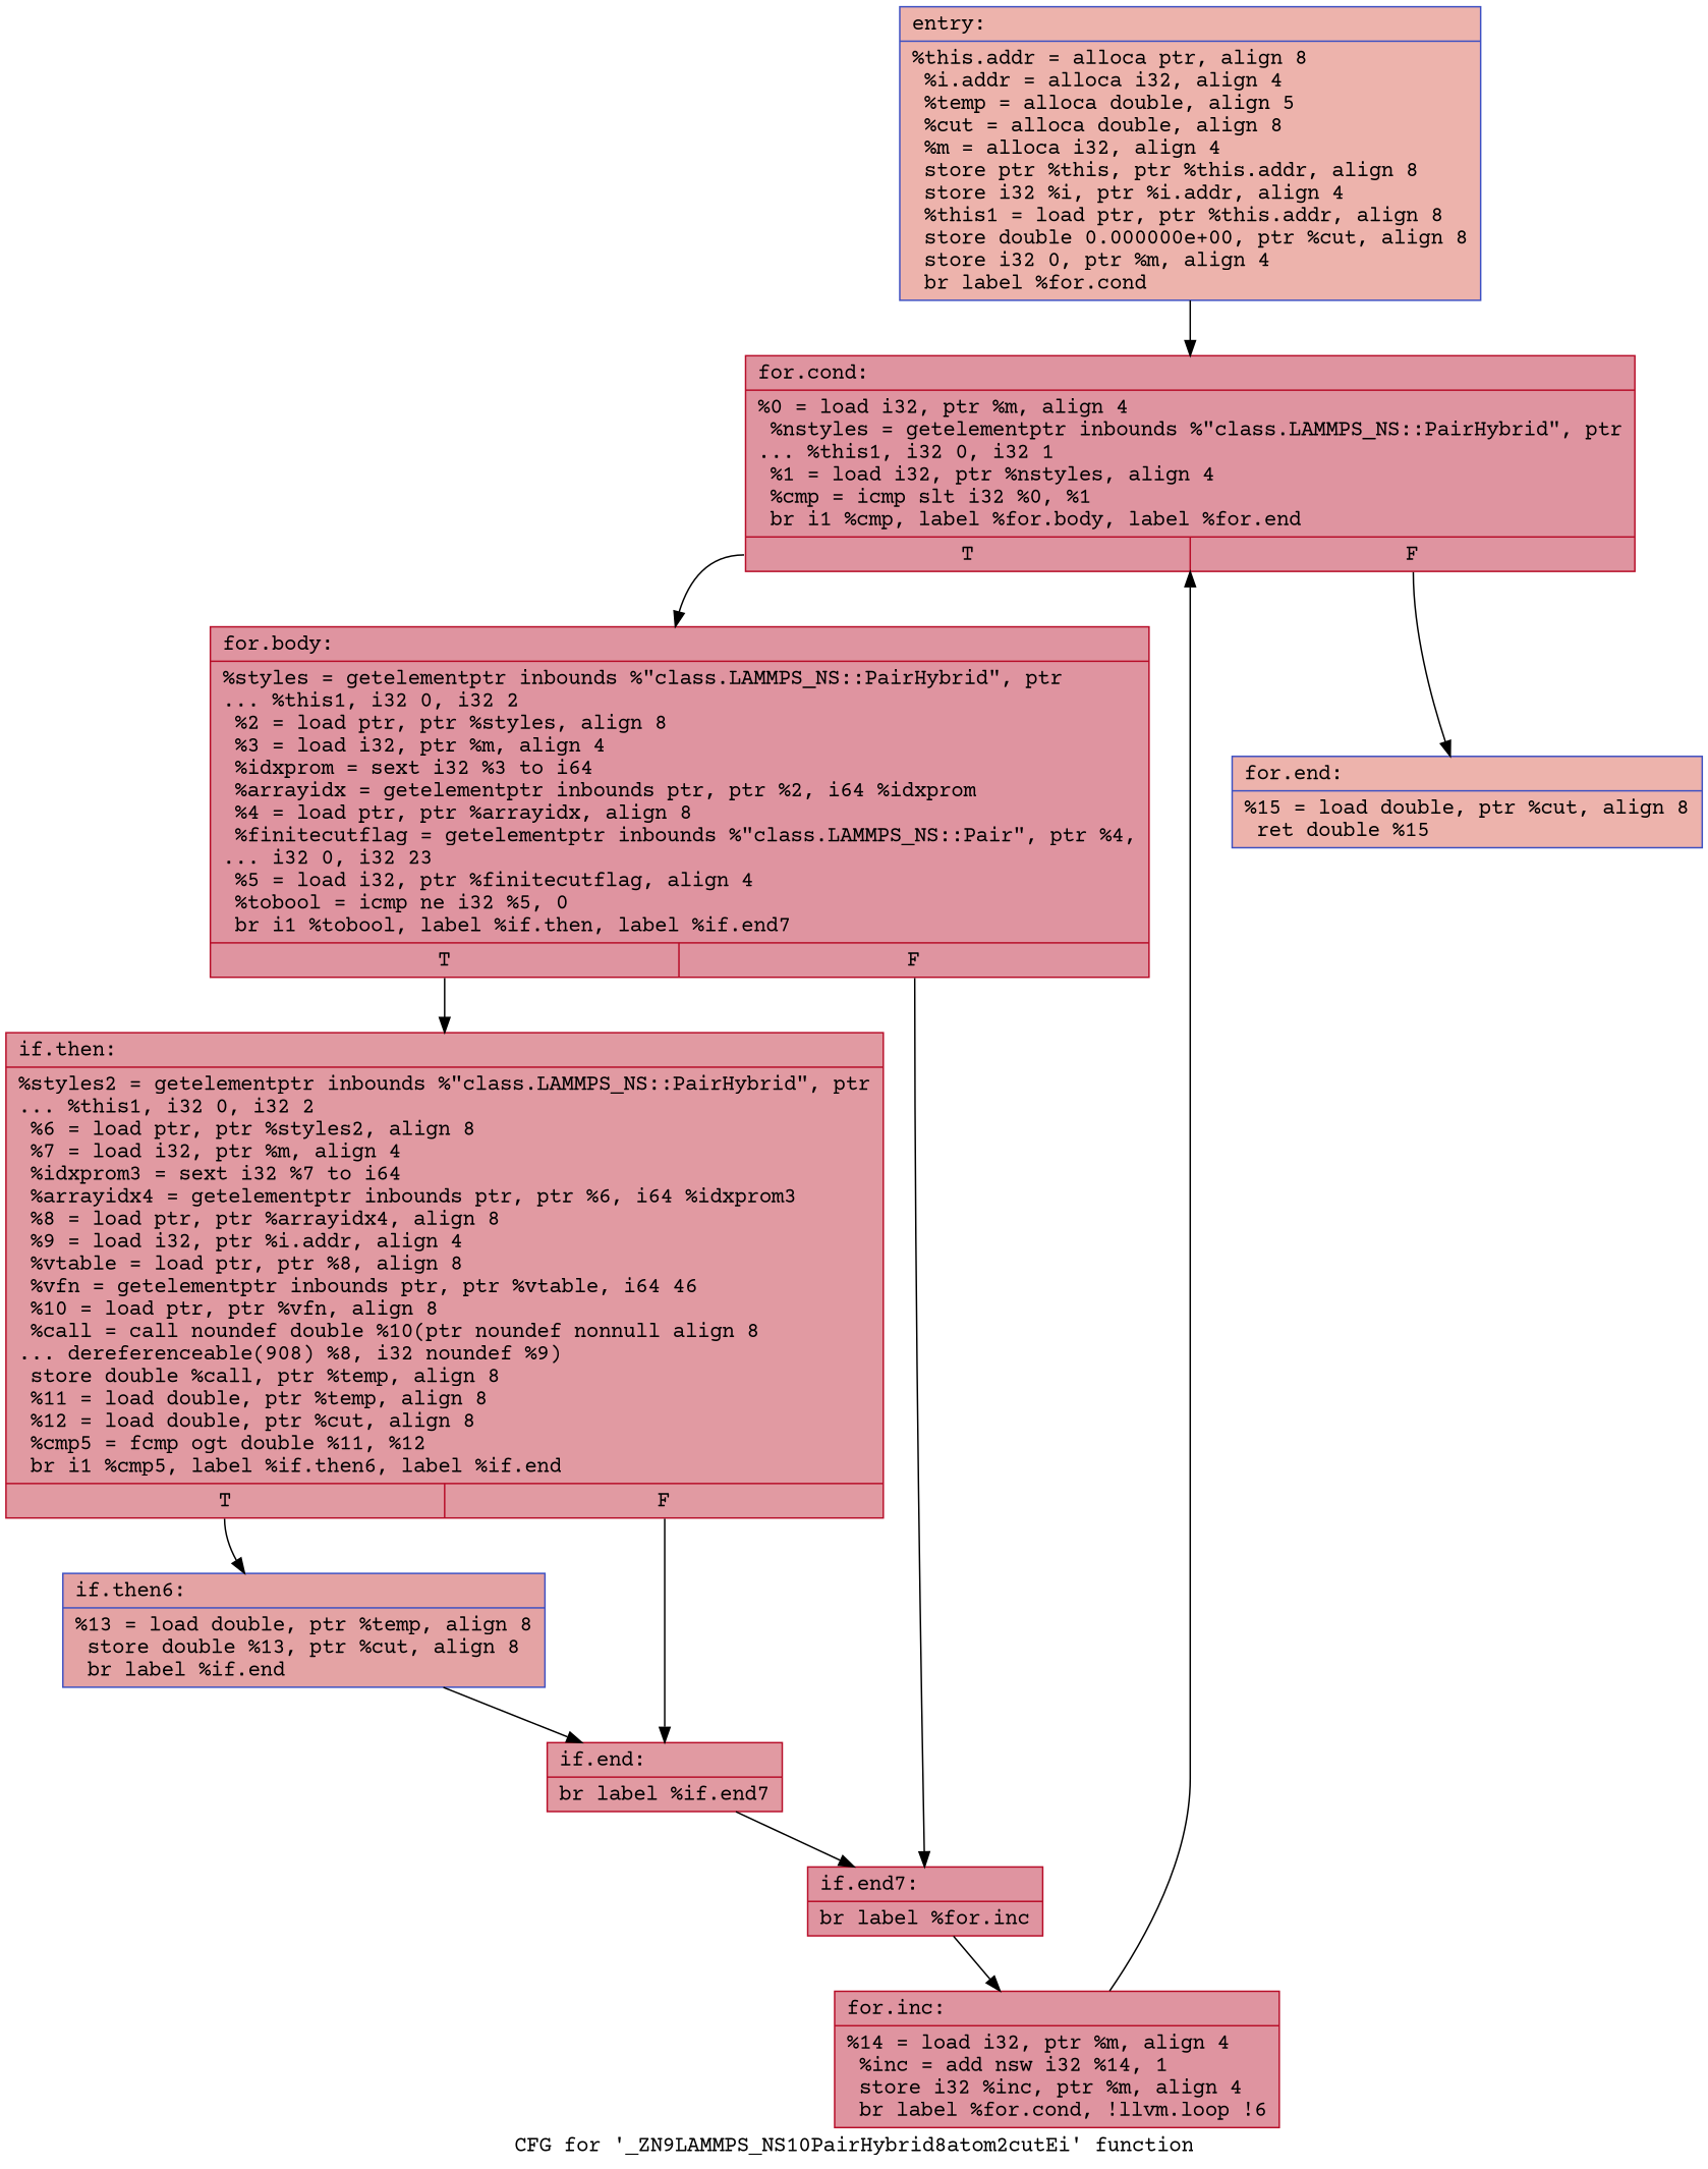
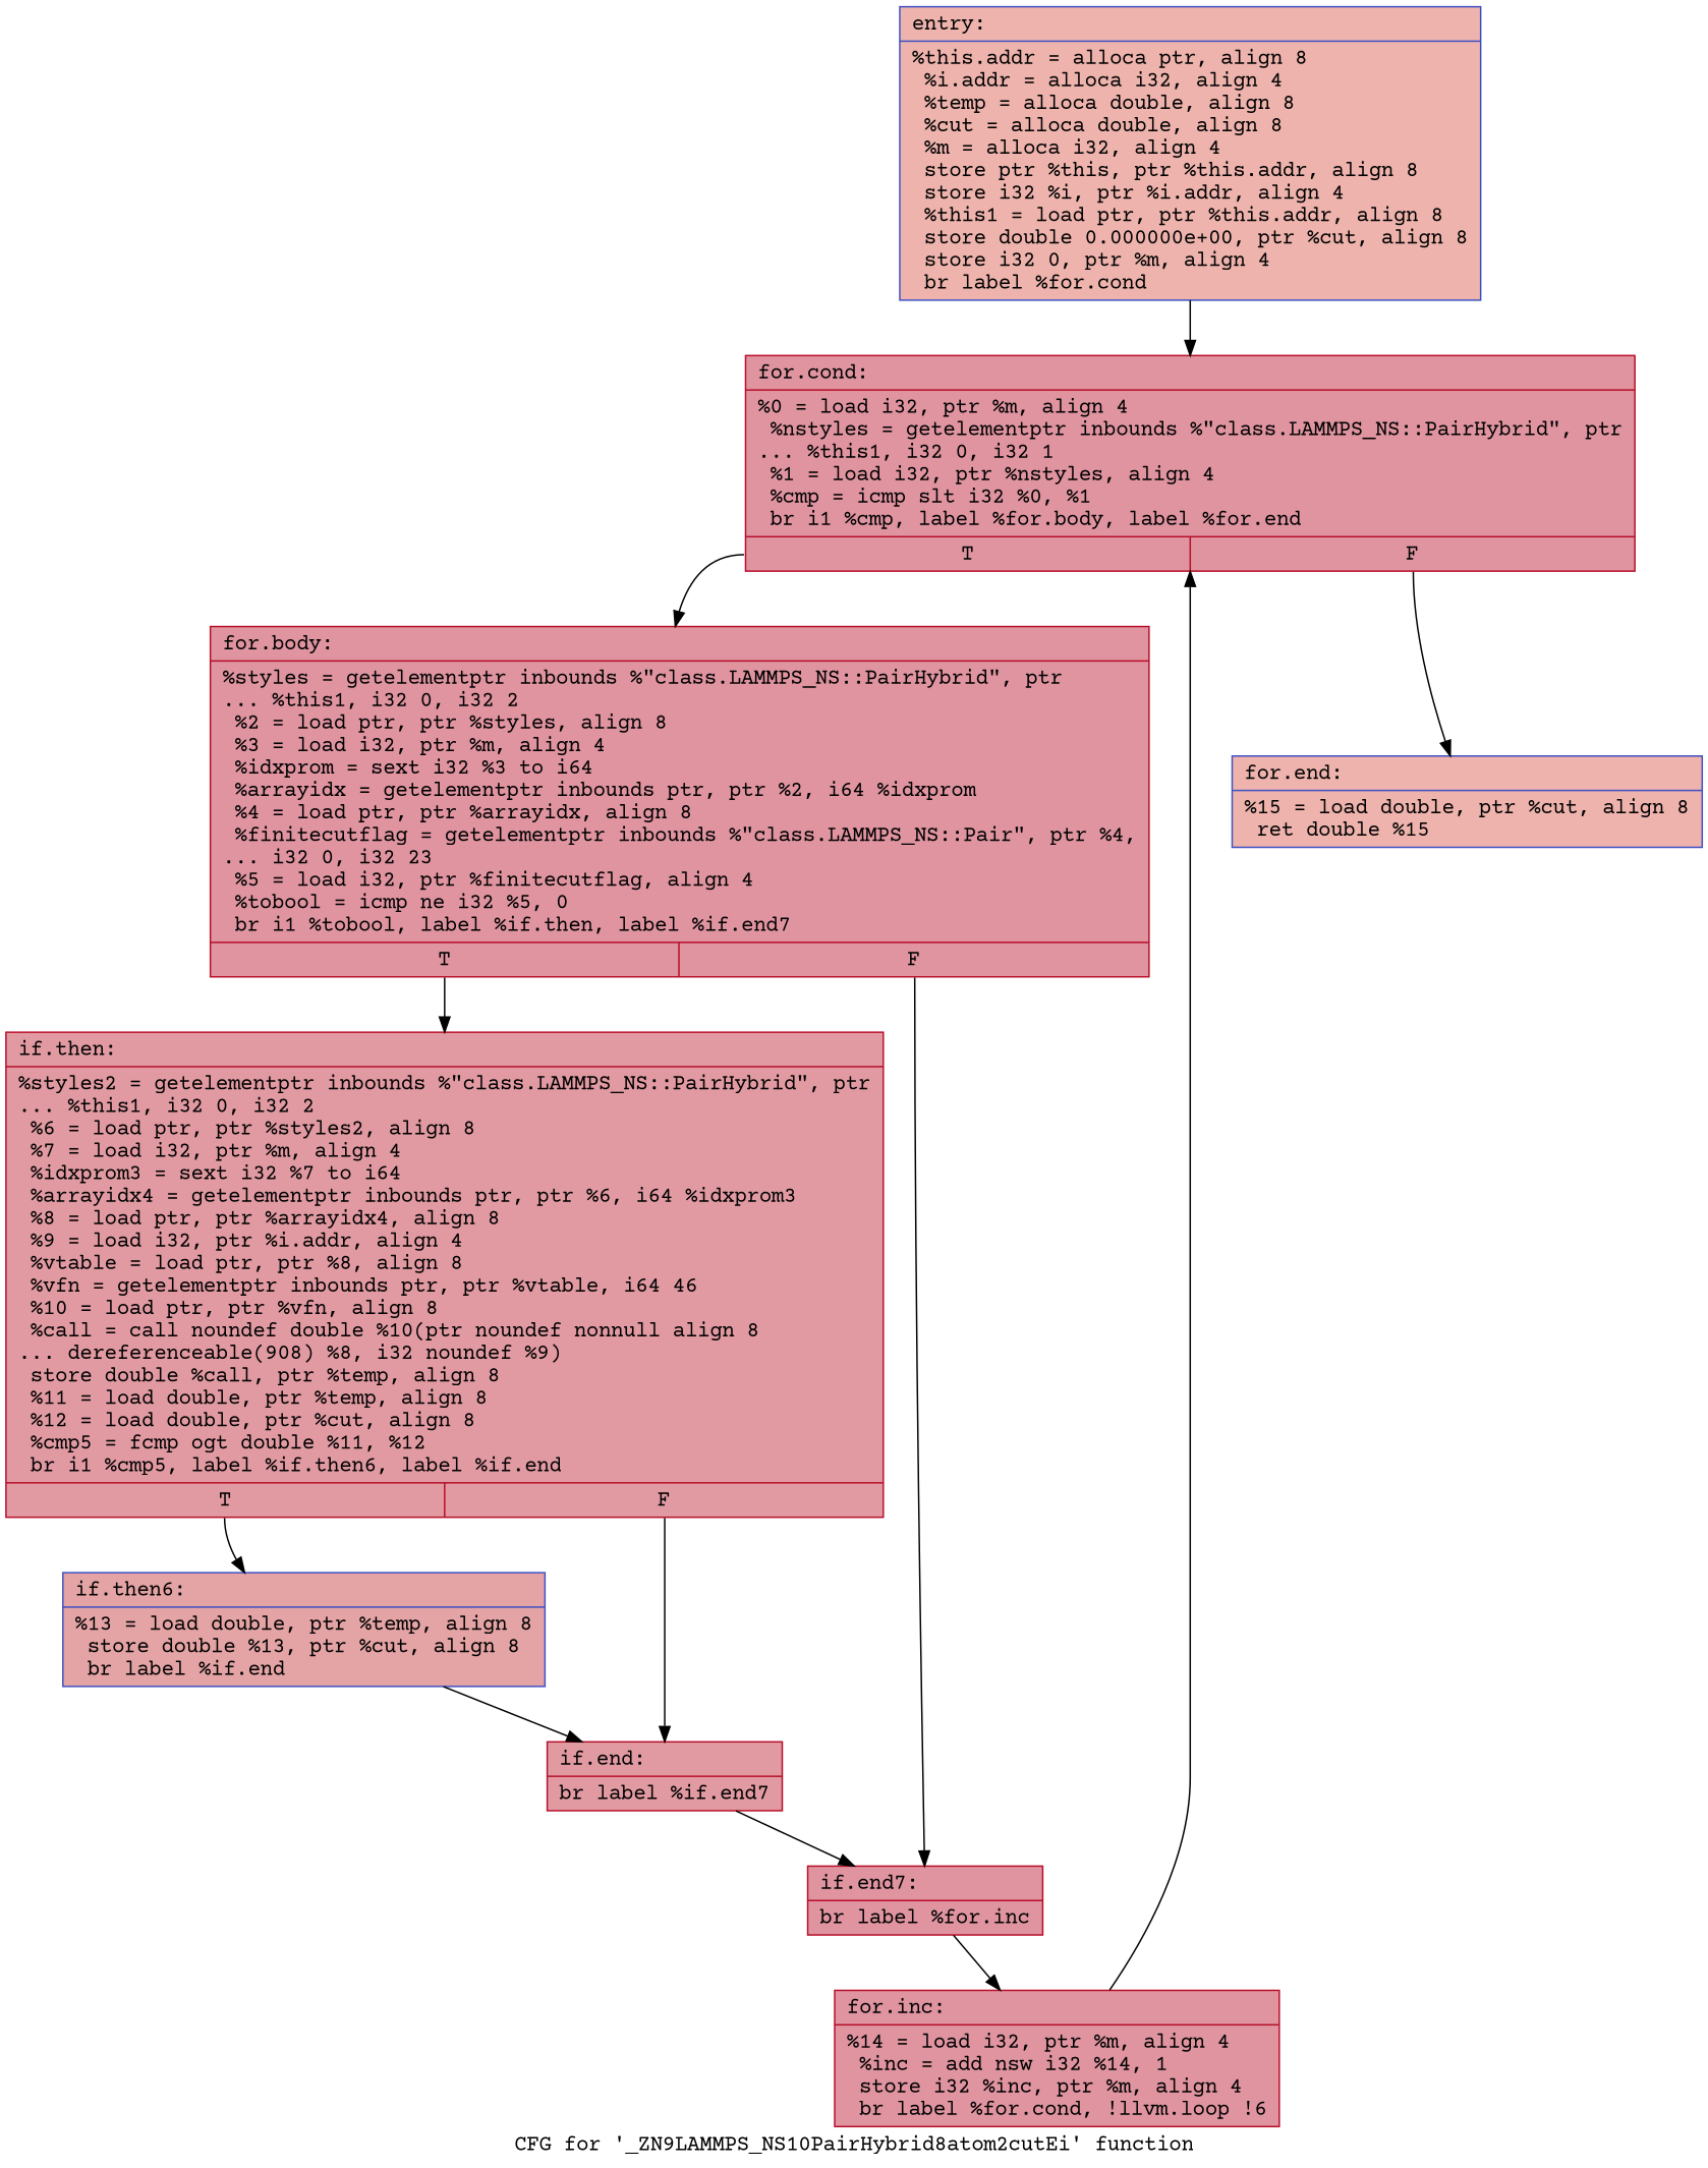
  digraph {
    label="CFG for '_ZN9LAMMPS_NS10PairHybrid8atom2cutEi' function"
    fontname="Courier Prime"
    node [color="#b70d28ff" fillcolor="#b70d2870" fontname="Courier Prime" shape=record style=filled]
    edge [fontname="Courier Prime"]
-   n1 [color="#3d50c3ff" fillcolor="#d6524470" label="{entry:\l|  %this.addr = alloca ptr, align 8\l  %i.addr = alloca i32, align 4\l  %temp = alloca double, align 5\l  %cut = alloca double, align 8\l  %m = alloca i32, align 4\l  store ptr %this, ptr %this.addr, align 8\l  store i32 %i, ptr %i.addr, align 4\l  %this1 = load ptr, ptr %this.addr, align 8\l  store double 0.000000e+00, ptr %cut, align 8\l  store i32 0, ptr %m, align 4\l  br label %for.cond\l}"]
+   n1 [color="#3d50c3ff" fillcolor="#d6524470" label="{entry:\l|  %this.addr = alloca ptr, align 8\l  %i.addr = alloca i32, align 4\l  %temp = alloca double, align 8\l  %cut = alloca double, align 8\l  %m = alloca i32, align 4\l  store ptr %this, ptr %this.addr, align 8\l  store i32 %i, ptr %i.addr, align 4\l  %this1 = load ptr, ptr %this.addr, align 8\l  store double 0.000000e+00, ptr %cut, align 8\l  store i32 0, ptr %m, align 4\l  br label %for.cond\l}"]
    n2 [label="{for.cond:\l|  %0 = load i32, ptr %m, align 4\l  %nstyles = getelementptr inbounds %\"class.LAMMPS_NS::PairHybrid\", ptr\l... %this1, i32 0, i32 1\l  %1 = load i32, ptr %nstyles, align 4\l  %cmp = icmp slt i32 %0, %1\l  br i1 %cmp, label %for.body, label %for.end\l|{<s0>T|<s1>F}}"]
    n3 [label="{for.body:\l|  %styles = getelementptr inbounds %\"class.LAMMPS_NS::PairHybrid\", ptr\l... %this1, i32 0, i32 2\l  %2 = load ptr, ptr %styles, align 8\l  %3 = load i32, ptr %m, align 4\l  %idxprom = sext i32 %3 to i64\l  %arrayidx = getelementptr inbounds ptr, ptr %2, i64 %idxprom\l  %4 = load ptr, ptr %arrayidx, align 8\l  %finitecutflag = getelementptr inbounds %\"class.LAMMPS_NS::Pair\", ptr %4,\l... i32 0, i32 23\l  %5 = load i32, ptr %finitecutflag, align 4\l  %tobool = icmp ne i32 %5, 0\l  br i1 %tobool, label %if.then, label %if.end7\l|{<s0>T|<s1>F}}"]
    n4 [color="#3d50c3ff" fillcolor="#d6524470" label="{for.end:\l|  %15 = load double, ptr %cut, align 8\l  ret double %15\l}"]
    n5 [fillcolor="#bb1b2c70" label="{if.then:\l|  %styles2 = getelementptr inbounds %\"class.LAMMPS_NS::PairHybrid\", ptr\l... %this1, i32 0, i32 2\l  %6 = load ptr, ptr %styles2, align 8\l  %7 = load i32, ptr %m, align 4\l  %idxprom3 = sext i32 %7 to i64\l  %arrayidx4 = getelementptr inbounds ptr, ptr %6, i64 %idxprom3\l  %8 = load ptr, ptr %arrayidx4, align 8\l  %9 = load i32, ptr %i.addr, align 4\l  %vtable = load ptr, ptr %8, align 8\l  %vfn = getelementptr inbounds ptr, ptr %vtable, i64 46\l  %10 = load ptr, ptr %vfn, align 8\l  %call = call noundef double %10(ptr noundef nonnull align 8\l... dereferenceable(908) %8, i32 noundef %9)\l  store double %call, ptr %temp, align 8\l  %11 = load double, ptr %temp, align 8\l  %12 = load double, ptr %cut, align 8\l  %cmp5 = fcmp ogt double %11, %12\l  br i1 %cmp5, label %if.then6, label %if.end\l|{<s0>T|<s1>F}}"]
    n6 [label="{if.end7:\l|  br label %for.inc\l}"]
    n7 [color="#3d50c3ff" fillcolor="#c32e3170" label="{if.then6:\l|  %13 = load double, ptr %temp, align 8\l  store double %13, ptr %cut, align 8\l  br label %if.end\l}"]
    n8 [fillcolor="#bb1b2c70" label="{if.end:\l|  br label %if.end7\l}"]
    n9 [label="{for.inc:\l|  %14 = load i32, ptr %m, align 4\l  %inc = add nsw i32 %14, 1\l  store i32 %inc, ptr %m, align 4\l  br label %for.cond, !llvm.loop !6\l}"]
    n1 -> n2
    n2 -> n3 [tailport=s0]
    n2 -> n4 [tailport=s1]
    n3 -> n5 [tailport=s0]
    n3 -> n6 [tailport=s1]
    n5 -> n7 [tailport=s0]
    n5 -> n8 [tailport=s1]
    n6 -> n9
    n7 -> n8
    n8 -> n6
    n9 -> n2
  }
